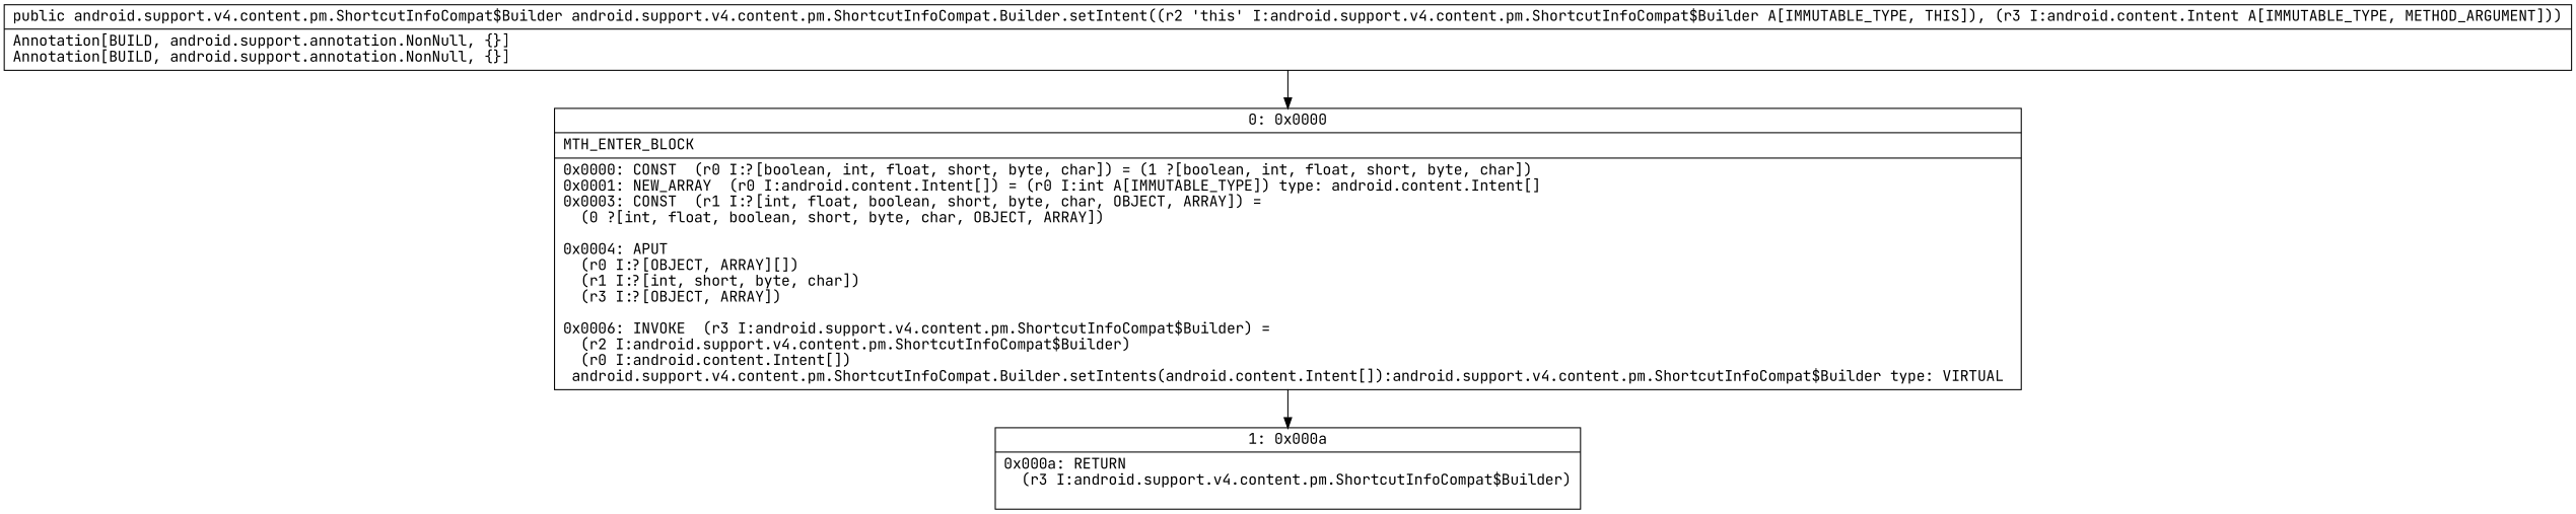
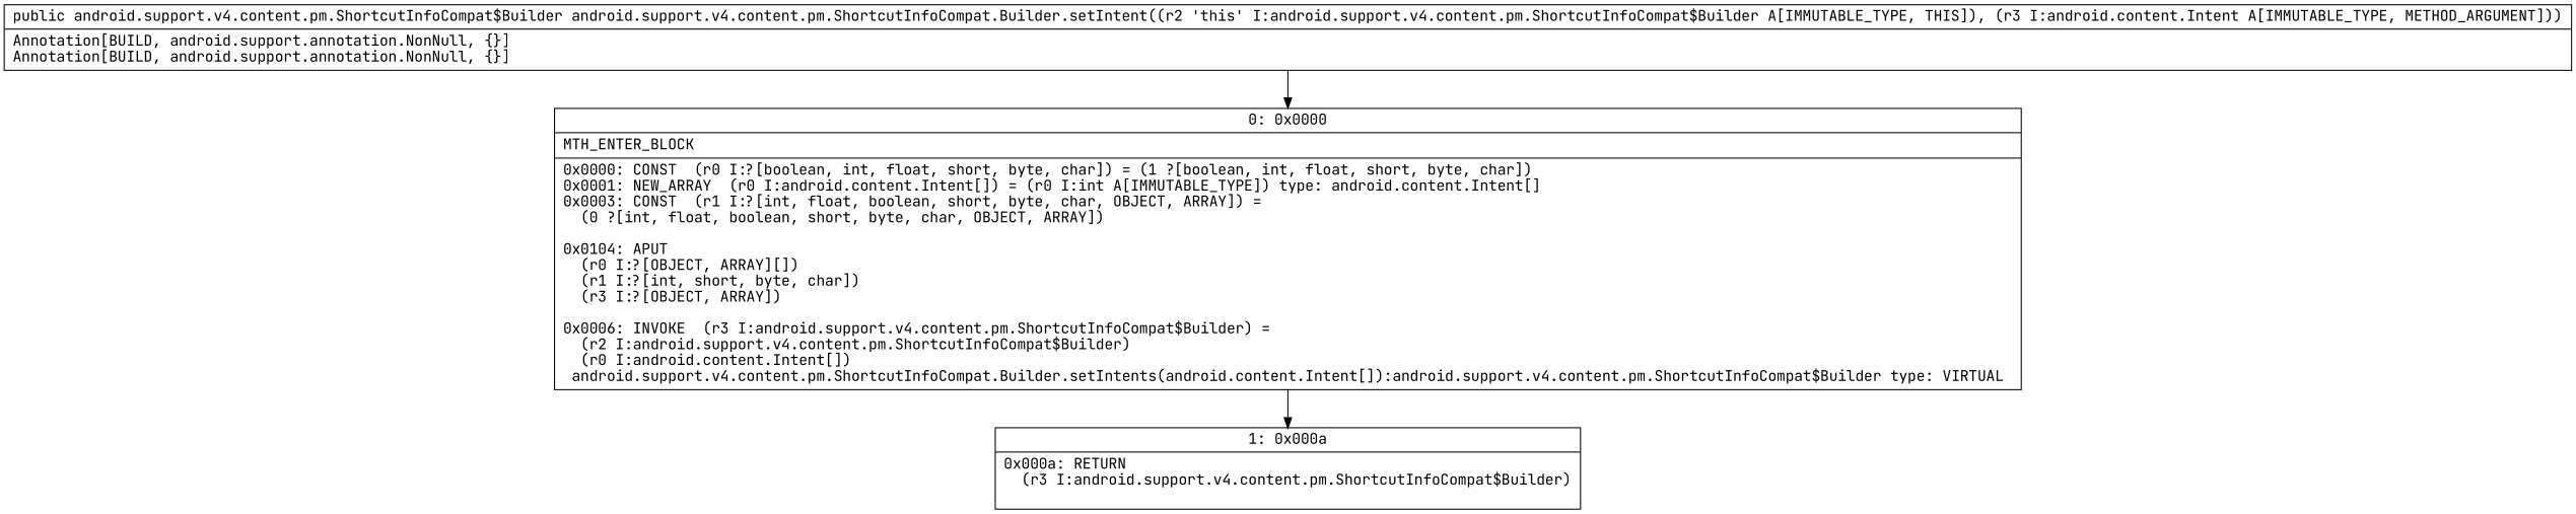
  digraph {
    fontname="JetBrains Mono"
    node [shape=record fontname="JetBrains Mono"]
    edge [fontname="JetBrains Mono"]
-   n1 [label="{0\:\ 0x0000|MTH_ENTER_BLOCK\l|0x0000: CONST  (r0 I:?[boolean, int, float, short, byte, char]) = (1 ?[boolean, int, float, short, byte, char]) \l0x0001: NEW_ARRAY  (r0 I:android.content.Intent[]) = (r0 I:int A[IMMUTABLE_TYPE]) type: android.content.Intent[] \l0x0003: CONST  (r1 I:?[int, float, boolean, short, byte, char, OBJECT, ARRAY]) = \l  (0 ?[int, float, boolean, short, byte, char, OBJECT, ARRAY])\l \l0x0004: APUT  \l  (r0 I:?[OBJECT, ARRAY][])\l  (r1 I:?[int, short, byte, char])\l  (r3 I:?[OBJECT, ARRAY])\l \l0x0006: INVOKE  (r3 I:android.support.v4.content.pm.ShortcutInfoCompat$Builder) = \l  (r2 I:android.support.v4.content.pm.ShortcutInfoCompat$Builder)\l  (r0 I:android.content.Intent[])\l android.support.v4.content.pm.ShortcutInfoCompat.Builder.setIntents(android.content.Intent[]):android.support.v4.content.pm.ShortcutInfoCompat$Builder type: VIRTUAL \l}"]
+   n1 [label="{0\:\ 0x0000|MTH_ENTER_BLOCK\l|0x0000: CONST  (r0 I:?[boolean, int, float, short, byte, char]) = (1 ?[boolean, int, float, short, byte, char]) \l0x0001: NEW_ARRAY  (r0 I:android.content.Intent[]) = (r0 I:int A[IMMUTABLE_TYPE]) type: android.content.Intent[] \l0x0003: CONST  (r1 I:?[int, float, boolean, short, byte, char, OBJECT, ARRAY]) = \l  (0 ?[int, float, boolean, short, byte, char, OBJECT, ARRAY])\l \l0x0104: APUT  \l  (r0 I:?[OBJECT, ARRAY][])\l  (r1 I:?[int, short, byte, char])\l  (r3 I:?[OBJECT, ARRAY])\l \l0x0006: INVOKE  (r3 I:android.support.v4.content.pm.ShortcutInfoCompat$Builder) = \l  (r2 I:android.support.v4.content.pm.ShortcutInfoCompat$Builder)\l  (r0 I:android.content.Intent[])\l android.support.v4.content.pm.ShortcutInfoCompat.Builder.setIntents(android.content.Intent[]):android.support.v4.content.pm.ShortcutInfoCompat$Builder type: VIRTUAL \l}"]
    n2 [label="{1\:\ 0x000a|0x000a: RETURN  \l  (r3 I:android.support.v4.content.pm.ShortcutInfoCompat$Builder)\l \l}"]
    n3 [label="{public android.support.v4.content.pm.ShortcutInfoCompat$Builder android.support.v4.content.pm.ShortcutInfoCompat.Builder.setIntent((r2 'this' I:android.support.v4.content.pm.ShortcutInfoCompat$Builder A[IMMUTABLE_TYPE, THIS]), (r3 I:android.content.Intent A[IMMUTABLE_TYPE, METHOD_ARGUMENT]))  | Annotation[BUILD, android.support.annotation.NonNull, \{\}]\lAnnotation[BUILD, android.support.annotation.NonNull, \{\}]\l}"]
    n1 -> n2
    n3 -> n1
  }
